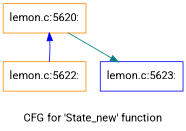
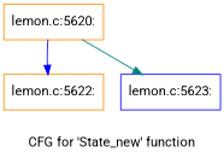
  digraph {
    fontname=Roboto
    label="CFG for 'State_new' function"
    node [color=darkorange fontname=Roboto shape=record]
    edge [fontname=Roboto]
    n1 [label="{lemon.c:5620:}"]
    n2 [label="{lemon.c:5622:}"]
    n3 [color=blue label="{lemon.c:5623:}"]
-   n2 -> n1 [color=blue]
+   n1 -> n2 [color=blue]
    n1 -> n3 [color=teal]
  }
